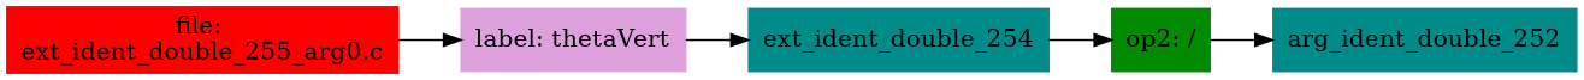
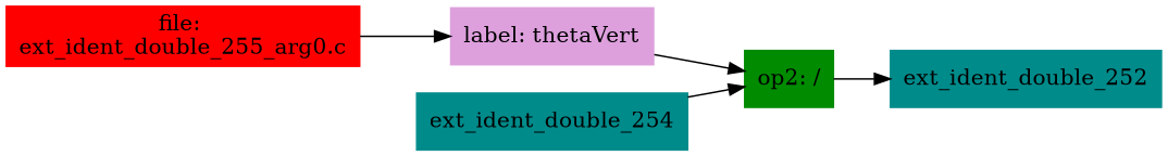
  digraph {
    rankdir=LR
    node [color=cyan4 shape=box style=filled]
    n1 [color=red label="file: \next_ident_double_255_arg0.c"]
    n2 [color=plum label="label: thetaVert"]
    n3 [color=green4 label="op2: /"]
-   n4 [label=arg_ident_double_252]
+   n4 [label=ext_ident_double_252]
    n5 [label=ext_ident_double_254]
    n1 -> n2
-   n2 -> n5
+   n2 -> n3
    n3 -> n4
    n5 -> n3
  }
